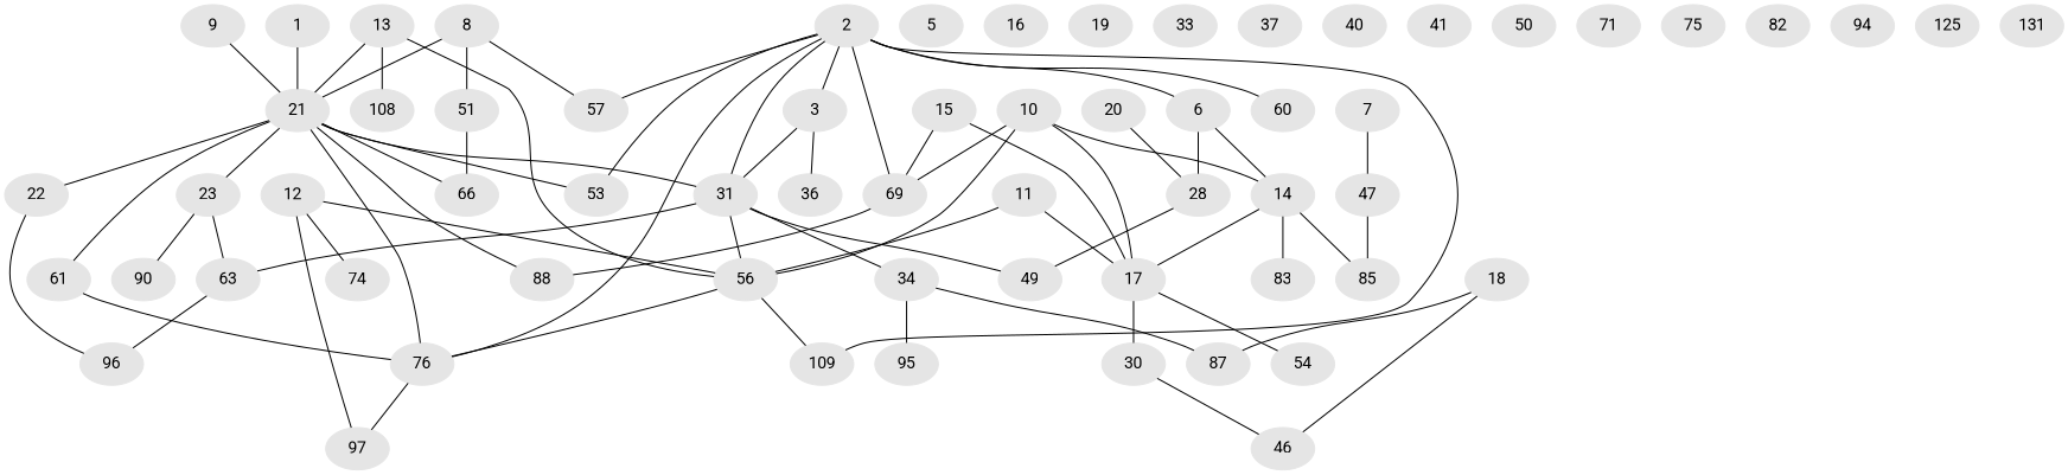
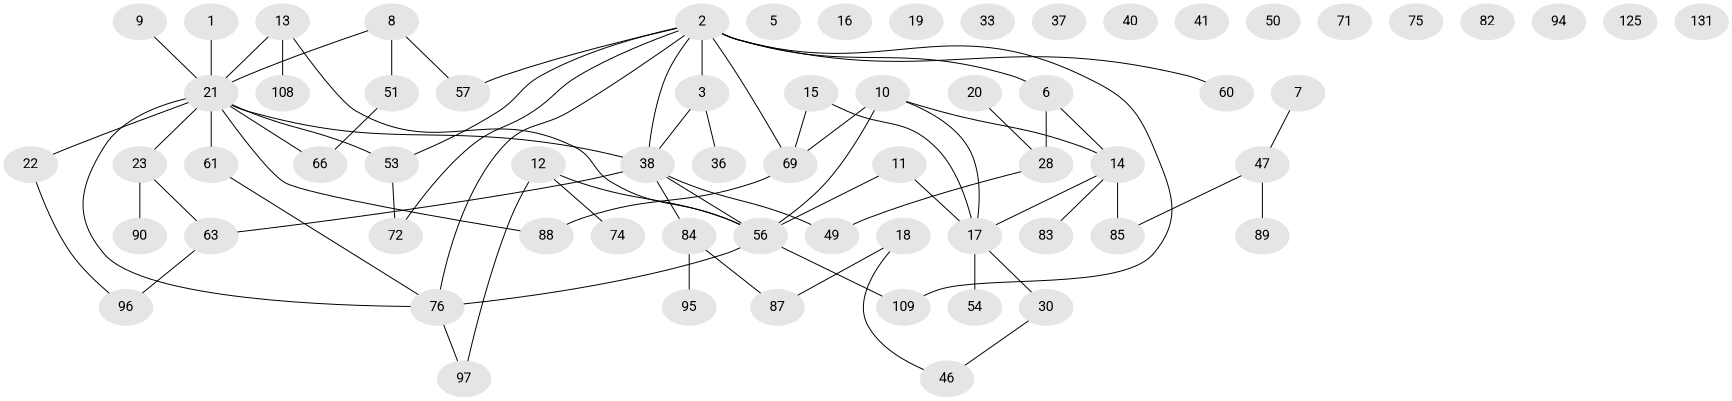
  graph {
    fontname=Roboto
    node [color=gray90 fontname=Roboto style=filled]
    edge [fontname=Roboto]
    21 [super="+24+73+38"]
-   31 [super="+58"]
+   31 [super="+58" label=38]
    53 [super="+77"]
    76 [super="+118"]
    22 [super="+130"]
    23 [super="+45+52+98"]
    61
    66
    88
    1
    2 [super="+55+62+4"]
    3 [super="+39"]
    6 [super="+107+86"]
    57
    60
    69 [super="+122"]
+   72
    109
    36 [super="+92"]
    14 [super="+99"]
    28 [super="+79"]
    56 [super="+67"]
    63 [super="+103"]
-   34 [super="+115"]
+   34 [super="+115" label=84]
    49
    97
    5
    17 [super="+27"]
    83
    85
    7 [super="+26"]
    47 [super="+59"]
+   89
    8 [super="+101"]
    51 [super="+114+81"]
    9
    10 [super="+44+112+32"]
    11 [super="+48"]
    30 [super="+123"]
    54 [super="+68"]
    12 [super="+104"]
    74
    13 [super="+25+78"]
    108
    15
    16
    46
    18
    87
    19 [super="+29"]
    20 [super="+70+113+64"]
    96
    90
    95
    33
    37
    40
    41 [super="+43"]
    50
    71 [super="+84"]
    75
    82
    94
    125
    131
    21 -- 31
    21 -- 53 [weight=2]
    21 -- 76
    21 -- 22
    21 -- 23
    21 -- 61
    21 -- 66
    21 -- 88
    31 -- 56
    31 -- 63
    31 -- 34
    31 -- 49
+   53 -- 72
    76 -- 97
    22 -- 96
    23 -- 63
    23 -- 90
    61 -- 76
    1 -- 21
    2 -- 31
    2 -- 53
    2 -- 76
    2 -- 3
    2 -- 6 [weight=2]
    2 -- 57
    2 -- 60
    2 -- 69
+   2 -- 72
    2 -- 109
    3 -- 31
    3 -- 36
    6 -- 14
    6 -- 28
    69 -- 88
    14 -- 17
    14 -- 83
    14 -- 85
    28 -- 49
    56 -- 76
    56 -- 109
    63 -- 96
    34 -- 87
    34 -- 95
    17 -- 30
    17 -- 54
    7 -- 47
    47 -- 85
+   47 -- 89
    8 -- 21
    8 -- 57
    8 -- 51
    51 -- 66
    9 -- 21
    10 -- 69
    10 -- 14
    10 -- 56 [weight=2]
    10 -- 17
    11 -- 56
    11 -- 17
    30 -- 46
    12 -- 56
    12 -- 97
    12 -- 74
    13 -- 21
    13 -- 56
    13 -- 108
    15 -- 69
    15 -- 17
    18 -- 46
    18 -- 87
    20 -- 28
  }
